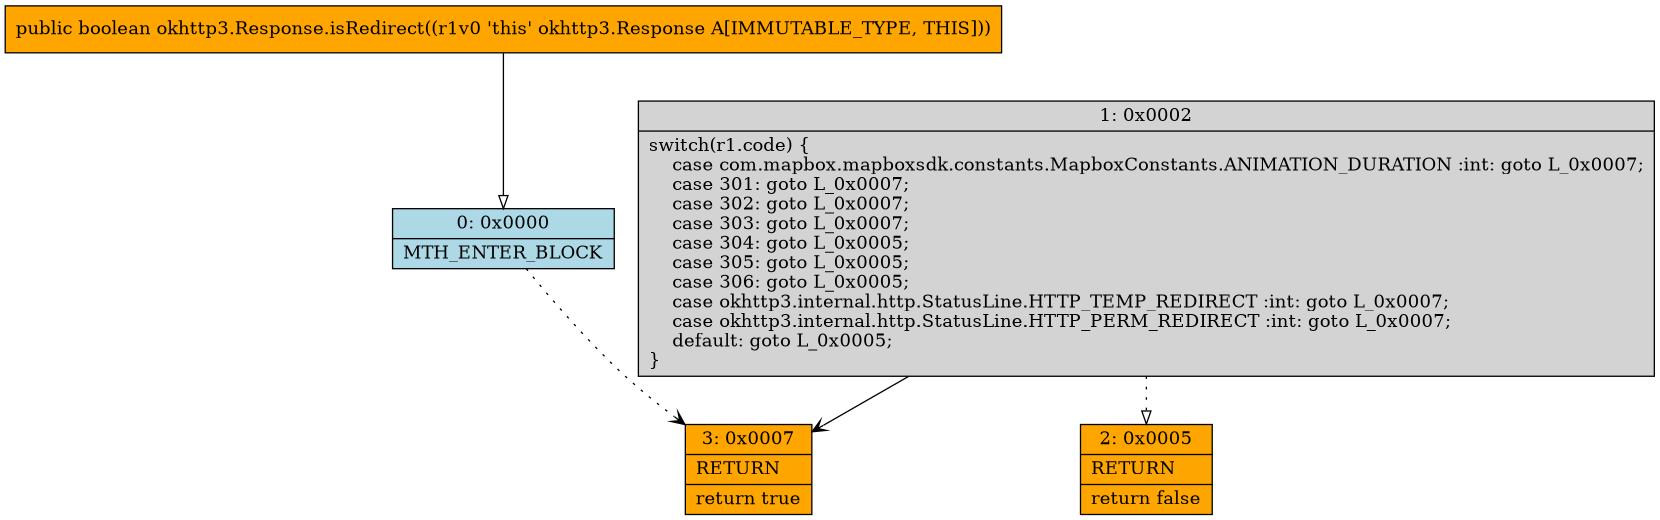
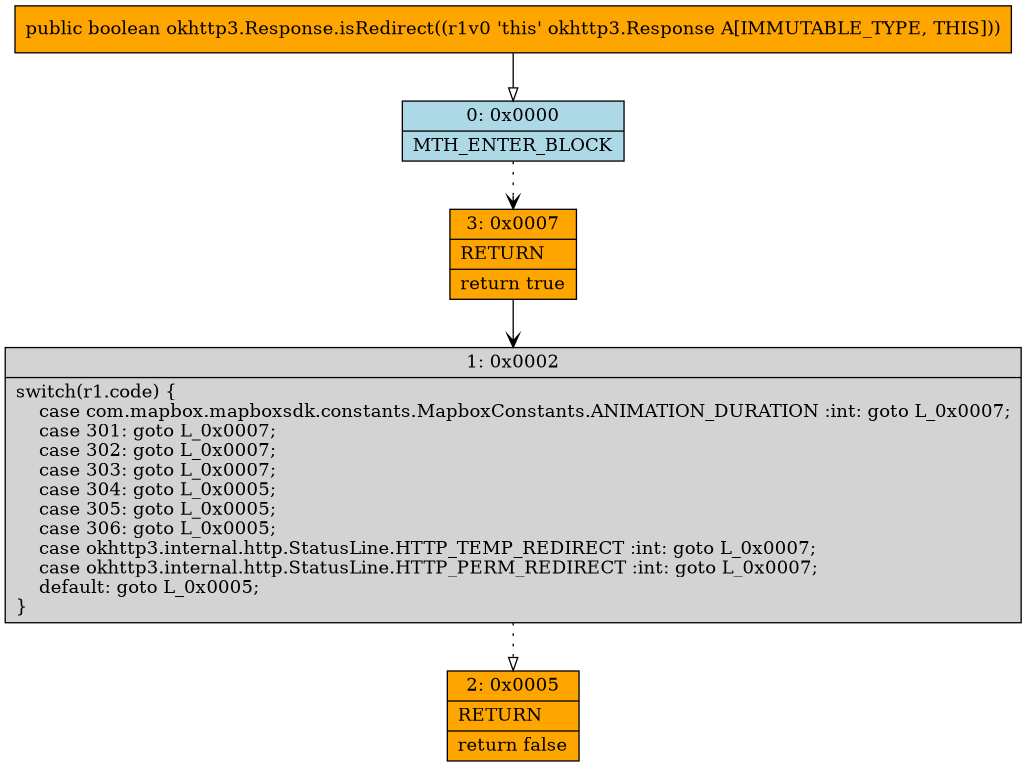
  digraph {
    node [fillcolor=orange shape=record style=filled]
    edge [arrowhead=vee style=dotted]
    n1 [fillcolor=lightblue label="{0\:\ 0x0000|MTH_ENTER_BLOCK\l}"]
    n2 [label="{3\:\ 0x0007|RETURN\l|return true\l}"]
    n3 [fillcolor=lightgrey label="{1\:\ 0x0002|switch(r1.code) \{\l    case com.mapbox.mapboxsdk.constants.MapboxConstants.ANIMATION_DURATION :int: goto L_0x0007;\l    case 301: goto L_0x0007;\l    case 302: goto L_0x0007;\l    case 303: goto L_0x0007;\l    case 304: goto L_0x0005;\l    case 305: goto L_0x0005;\l    case 306: goto L_0x0005;\l    case okhttp3.internal.http.StatusLine.HTTP_TEMP_REDIRECT :int: goto L_0x0007;\l    case okhttp3.internal.http.StatusLine.HTTP_PERM_REDIRECT :int: goto L_0x0007;\l    default: goto L_0x0005;\l\}\l}"]
    n4 [label="{2\:\ 0x0005|RETURN\l|return false\l}"]
    n5 [label="{public boolean okhttp3.Response.isRedirect((r1v0 'this' okhttp3.Response A[IMMUTABLE_TYPE, THIS])) }"]
    n1 -> n2
-   n3 -> n2 [style=solid]
+   n2 -> n3 [style=solid]
    n3 -> n4 [arrowhead=onormal]
    n5 -> n1 [arrowhead=onormal style=solid]
  }
